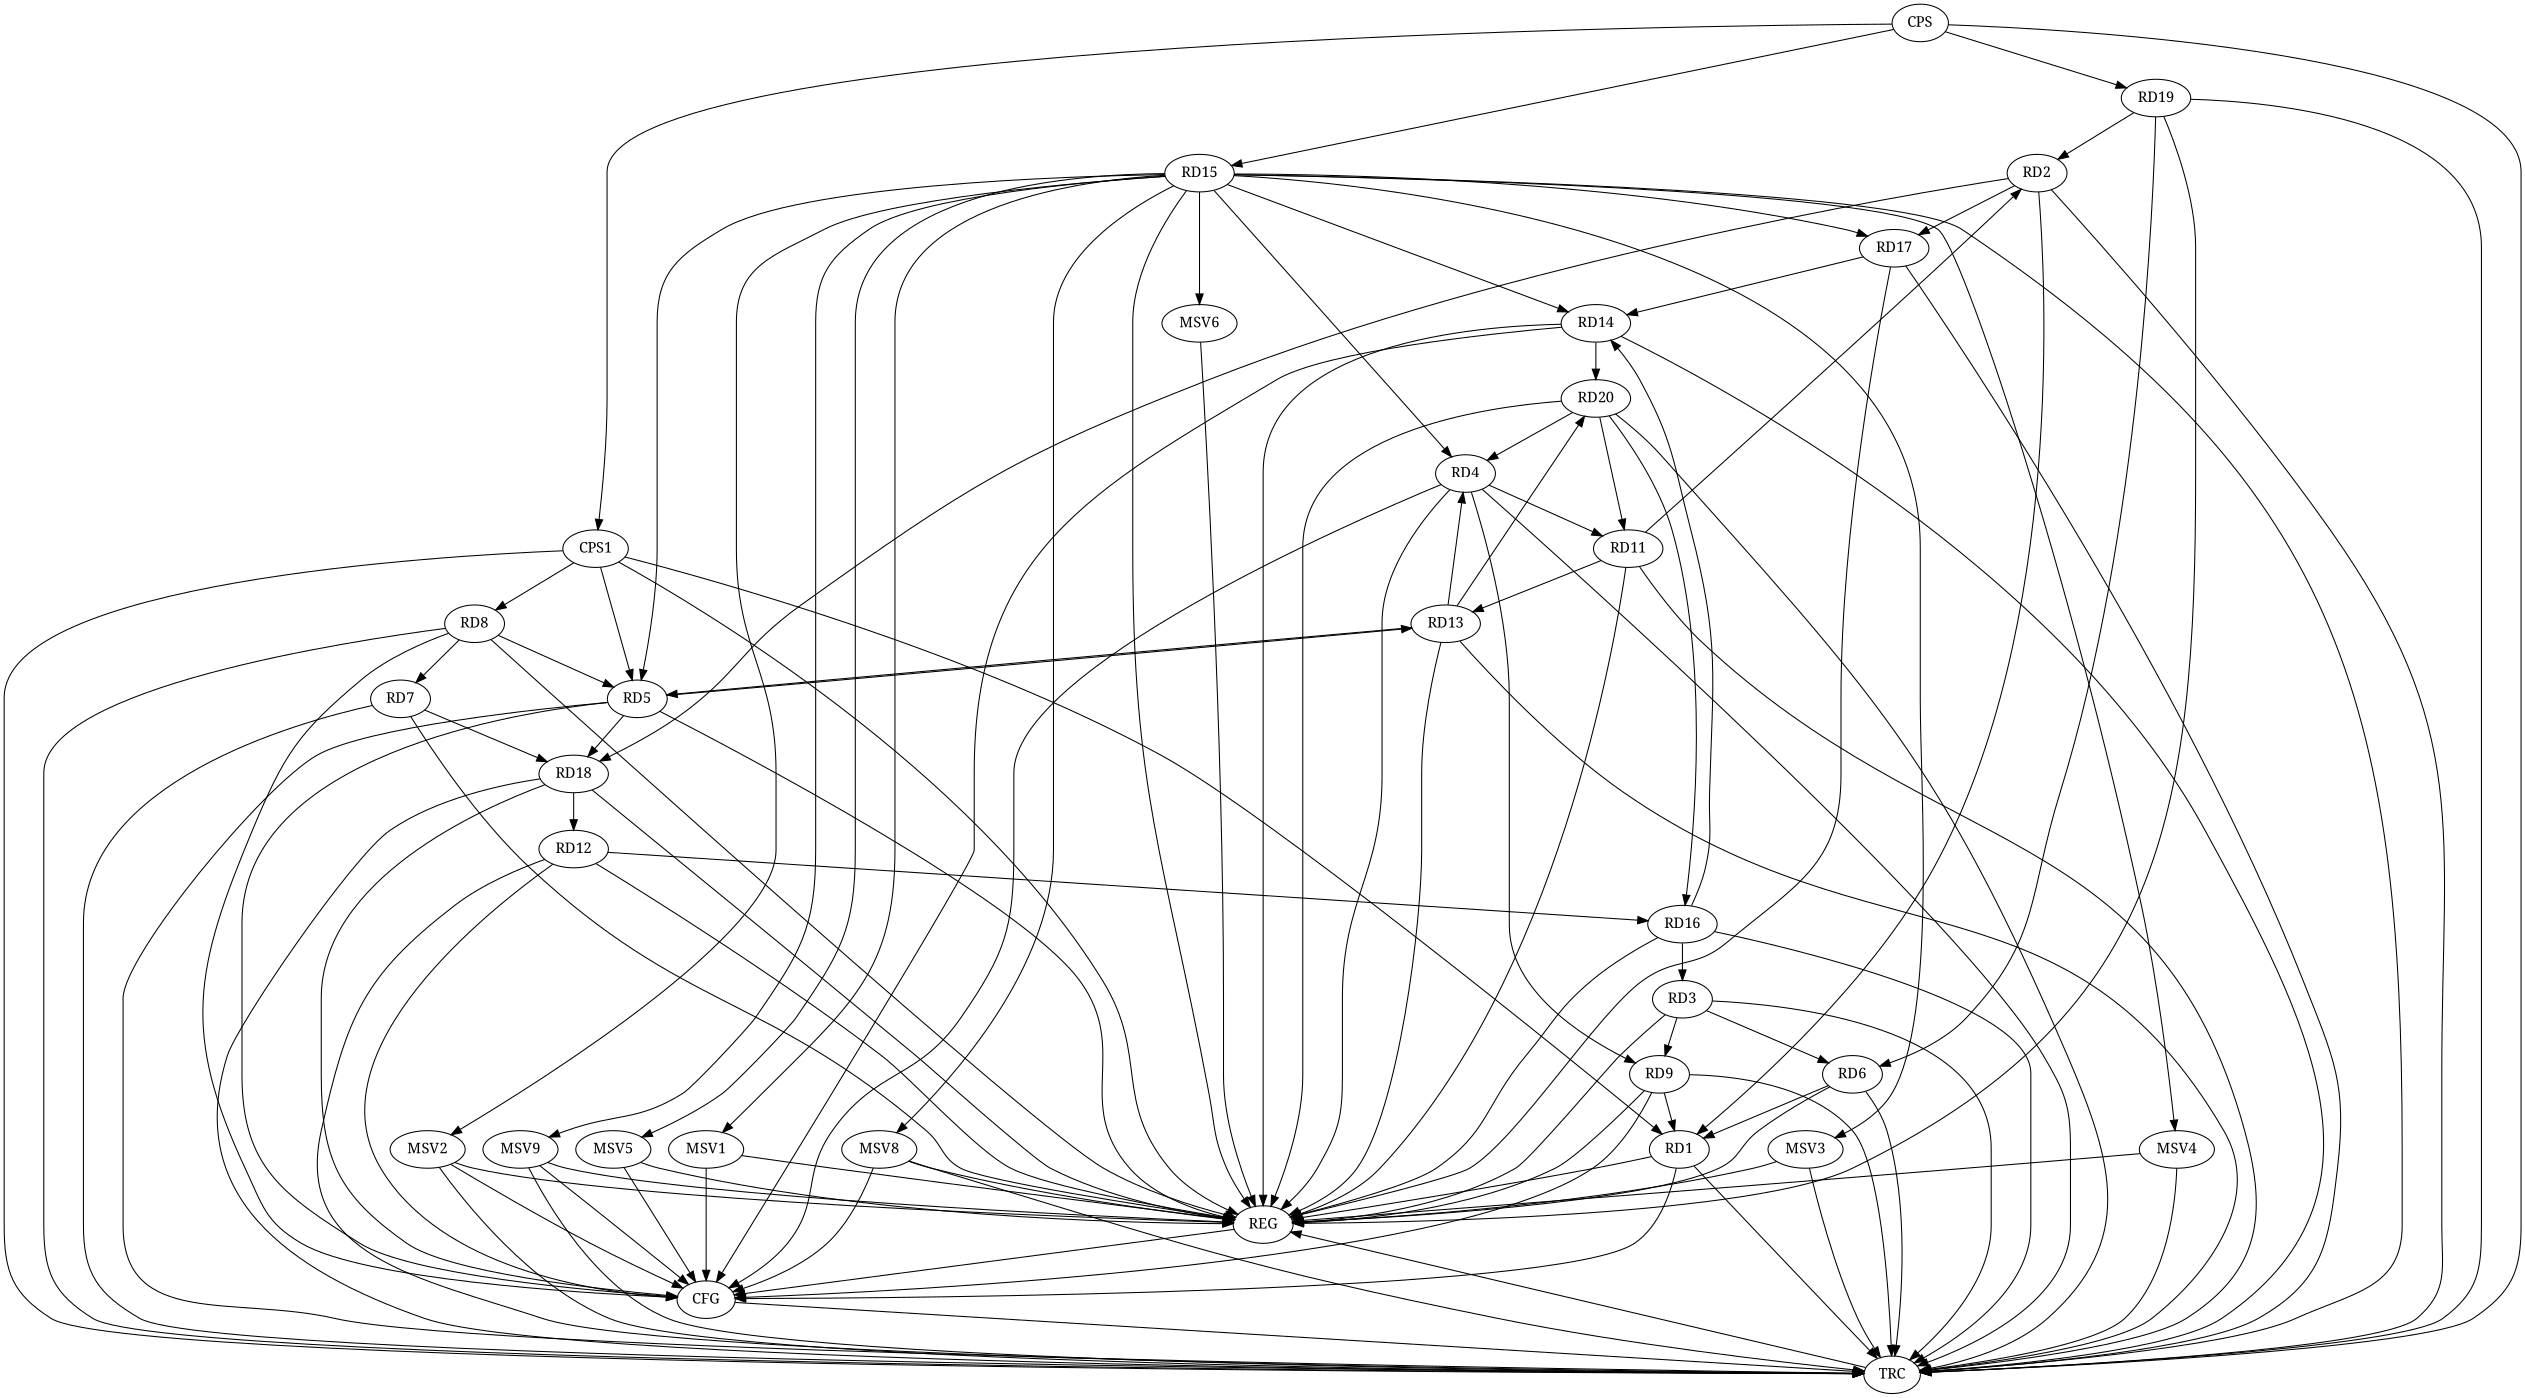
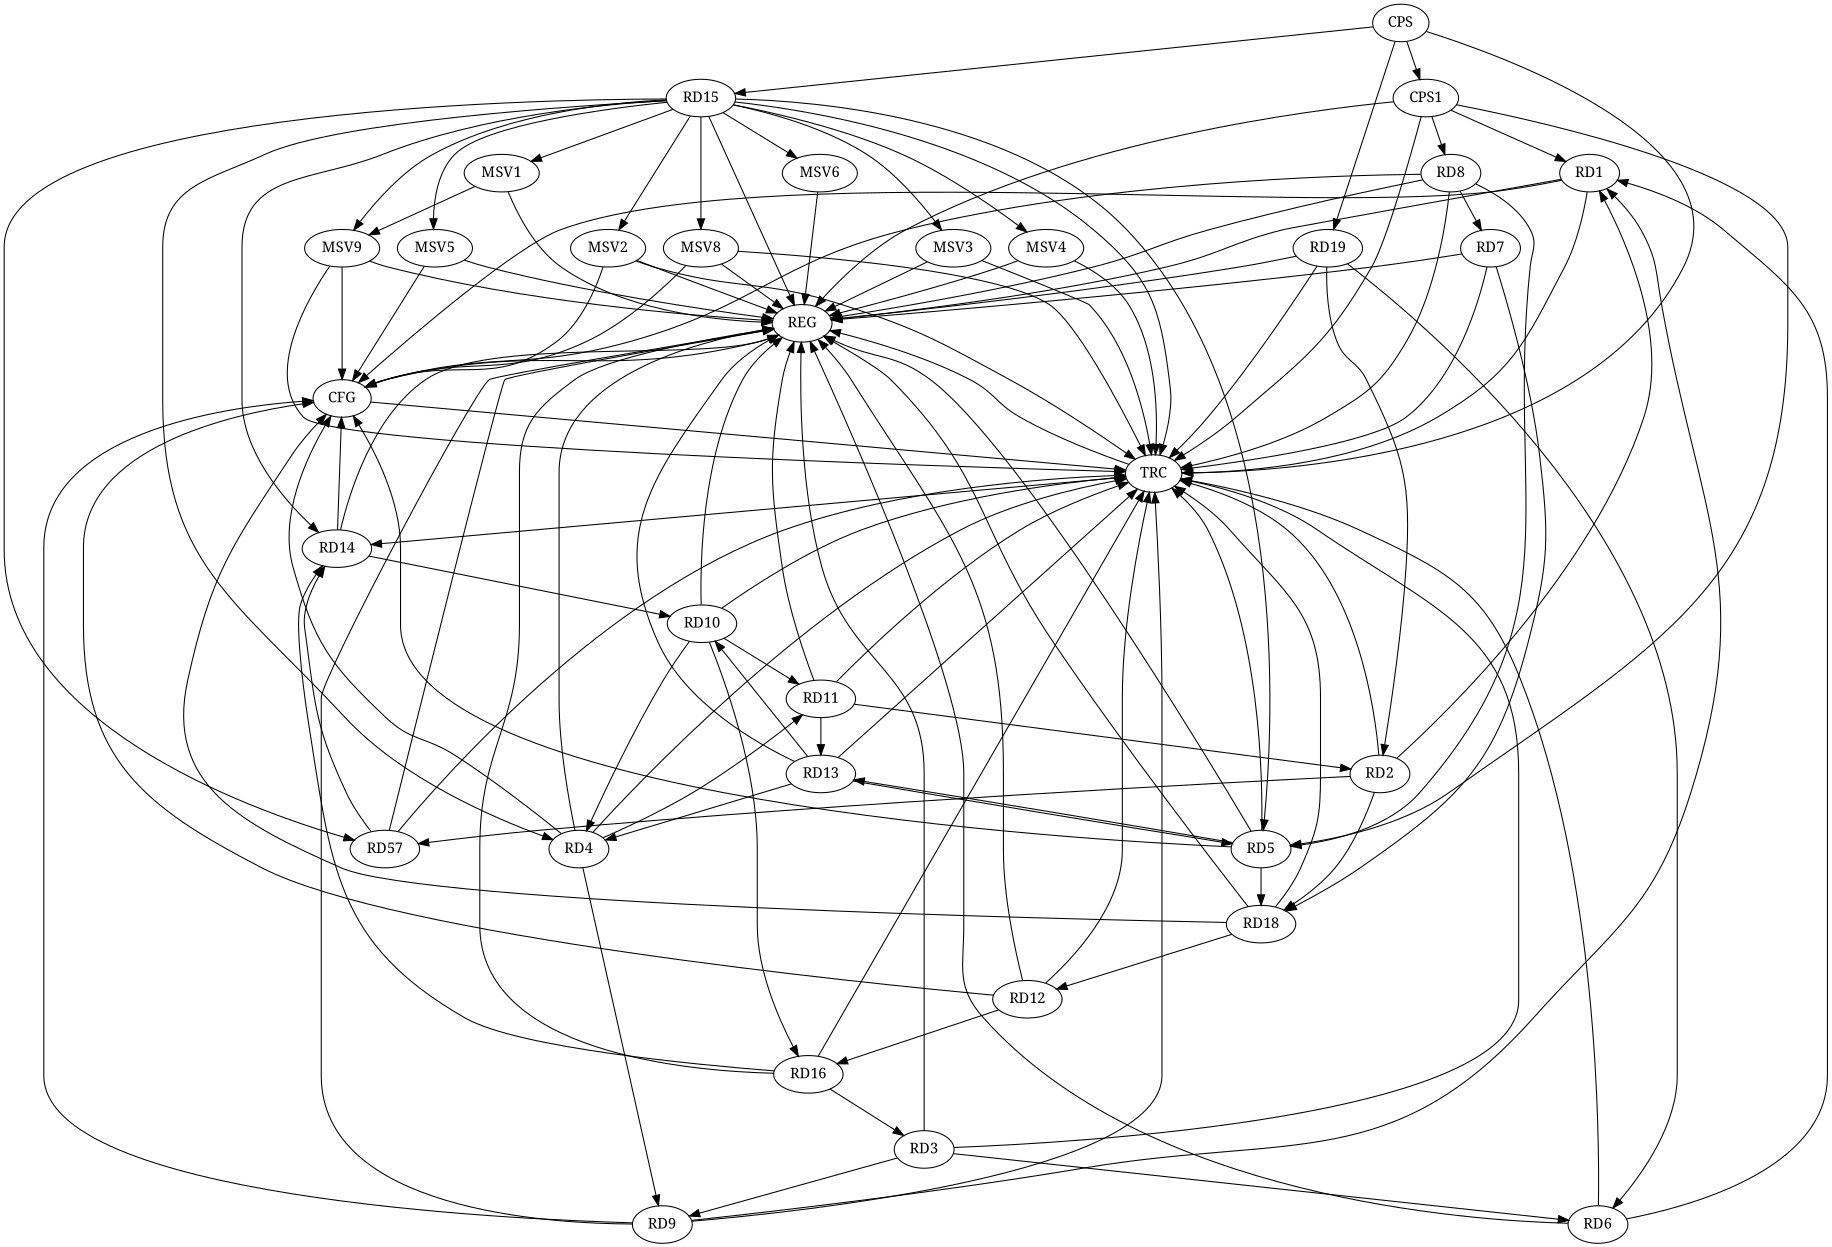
  strict digraph {
    fontname="Noto Serif"
    node [fontname="Noto Serif"]
    edge [fontname="Noto Serif"]
    n1 [label=RD1]
    n2 [label=REG]
    n3 [label=CFG]
    n4 [label=TRC]
    n5 [label=RD2]
-   n6 [label=RD17]
+   n6 [label=RD57]
    n7 [label=RD18]
    n8 [label=RD14]
    n9 [label=RD12]
    n10 [label=RD3]
    n11 [label=RD6]
    n12 [label=RD9]
    n13 [label=RD4]
    n14 [label=RD11]
    n15 [label=RD13]
    n16 [label=RD5]
-   n17 [label=RD20]
+   n17 [label=RD10]
    n18 [label=RD7]
    n19 [label=RD8]
    n20 [label=RD16]
    n21 [label=RD15]
    n22 [label=MSV1]
    n23 [label=MSV2]
    n24 [label=MSV3]
    n25 [label=MSV4]
    n26 [label=MSV5]
    n27 [label=MSV6]
    n28 [label=MSV8]
    n29 [label=MSV9]
    n30 [label=RD19]
    n31 [label=CPS1]
    n32 [label=CPS]
    n1 -> n2
    n1 -> n3
    n1 -> n4
    n2 -> n3
    n3 -> n4
    n4 -> n2
    n5 -> n1
    n5 -> n4
    n5 -> n6
    n5 -> n7
    n6 -> n2
    n6 -> n4
    n6 -> n8
    n7 -> n2
    n7 -> n3
    n7 -> n4
    n7 -> n9
    n8 -> n2
    n8 -> n3
-   n8 -> n4
+   n4 -> n8
    n8 -> n17
    n9 -> n2
    n9 -> n3
    n9 -> n4
    n9 -> n20
    n10 -> n2
    n10 -> n4
    n10 -> n11
    n10 -> n12
    n11 -> n1
    n11 -> n2
    n11 -> n4
    n12 -> n1
    n12 -> n2
    n12 -> n3
    n12 -> n4
    n13 -> n2
    n13 -> n3
    n13 -> n4
    n13 -> n12
    n13 -> n14
    n14 -> n2
    n14 -> n4
    n14 -> n5
    n14 -> n15
    n15 -> n2
    n15 -> n4
    n15 -> n13
    n15 -> n16
    n15 -> n17
    n16 -> n2
    n16 -> n3
    n16 -> n4
    n16 -> n7
    n16 -> n15
    n17 -> n2
    n17 -> n4
    n17 -> n13
    n17 -> n14
    n17 -> n20
    n18 -> n2
    n18 -> n4
    n18 -> n7
    n19 -> n2
    n19 -> n3
    n19 -> n4
    n19 -> n16
    n19 -> n18
    n20 -> n2
    n20 -> n4
    n20 -> n8
    n20 -> n10
    n21 -> n2
    n21 -> n4
    n21 -> n6
    n21 -> n8
    n21 -> n13
    n21 -> n16
    n21 -> n22
    n21 -> n23
    n21 -> n24
    n21 -> n25
    n21 -> n26
    n21 -> n27
    n21 -> n28
    n21 -> n29
    n22 -> n2
-   n22 -> n3
+   n22 -> n29
    n23 -> n2
    n23 -> n3
    n23 -> n4
    n24 -> n2
    n24 -> n4
    n25 -> n2
    n25 -> n4
    n26 -> n2
    n26 -> n3
    n27 -> n2
    n28 -> n2
    n28 -> n3
    n28 -> n4
    n29 -> n2
    n29 -> n3
    n29 -> n4
    n30 -> n2
    n30 -> n4
    n30 -> n5
    n30 -> n11
    n31 -> n1
    n31 -> n2
    n31 -> n4
    n31 -> n16
    n31 -> n19
    n32 -> n4
    n32 -> n21
    n32 -> n30
    n32 -> n31
  }
